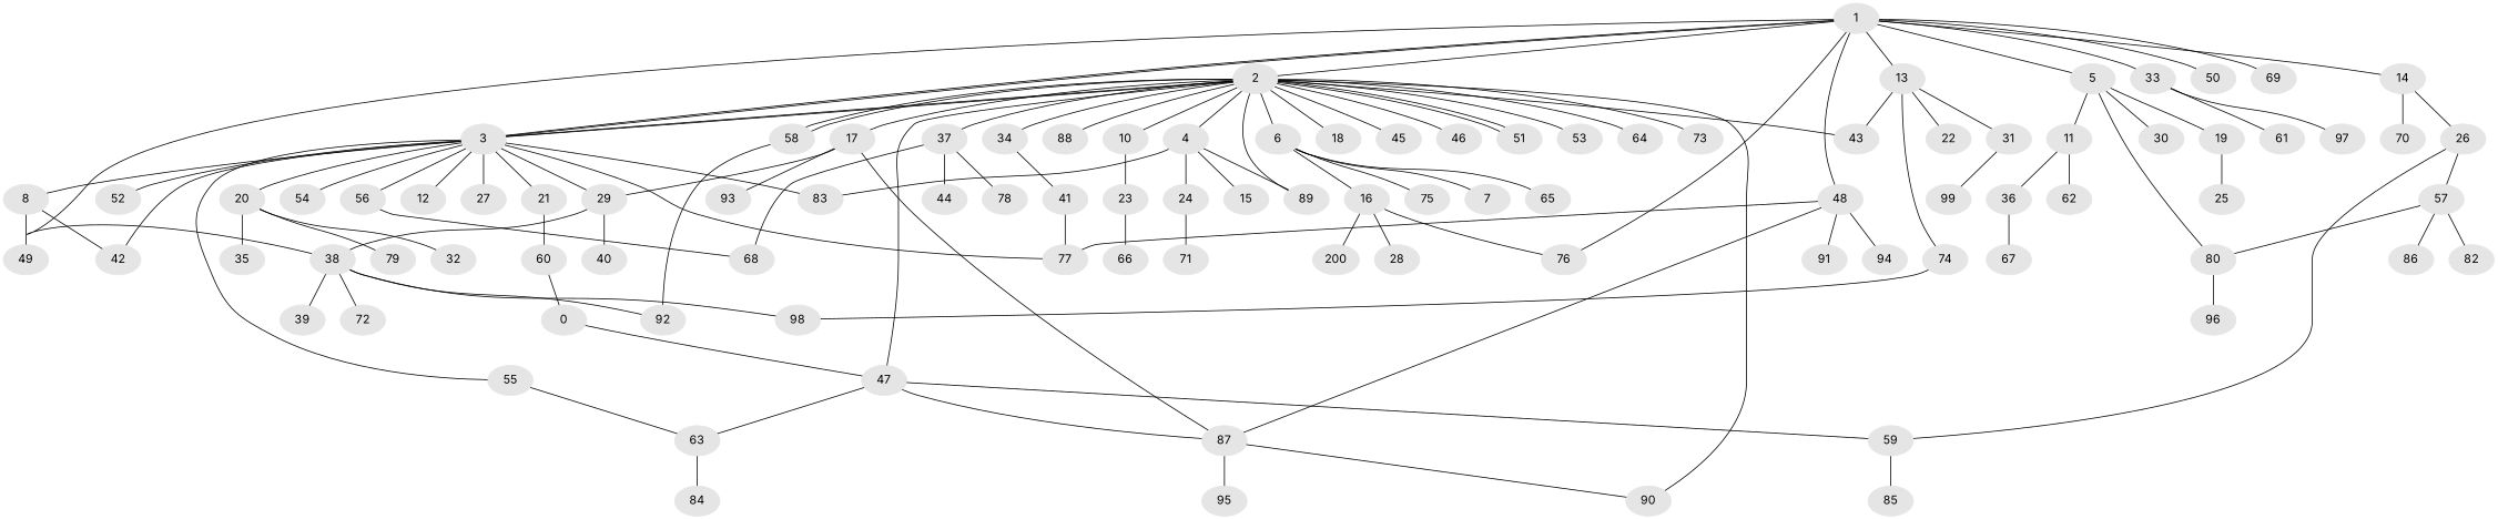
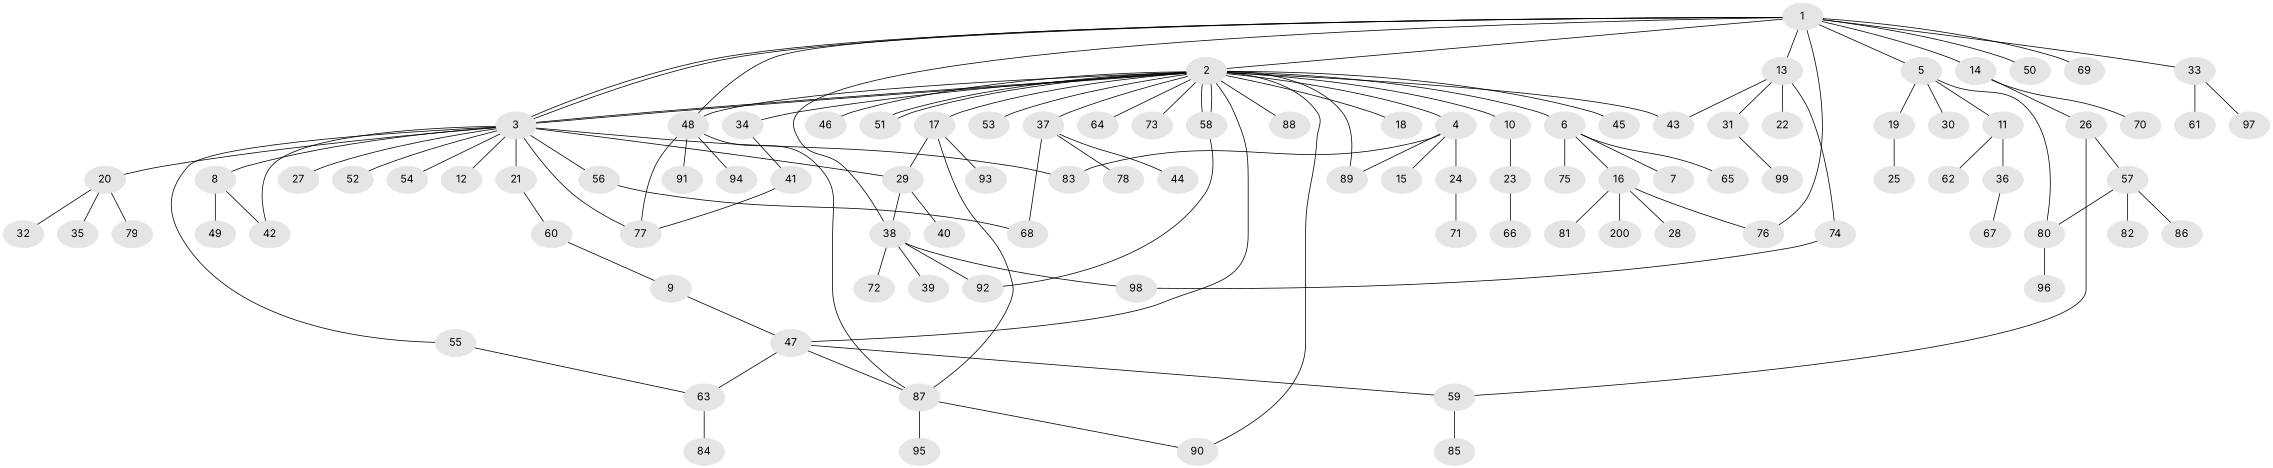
  graph {
    fontname=Inter
    node [color=gray90 fontname=Inter style=filled]
    edge [fontname=Inter]
    1
    2
    3
    5
    13
    14
    33
    38
    48
    50
    69
    76
    4
    6
    10
    17
    18
    34
    37
    43
    45
    46
    47
    51
    53
    58
    64
    73
    88
    89
    90
    8
    12
    20
    21
    27
    29
    42
    52
    54
    55
    56
    77
    83
    11
    19
    30
    80
    22
    31
    74
    26
    70
    61
    97
    39
    72
    92
    98
    87
    91
    94
    15
    24
    7
    16
    65
    75
    23
    93
    41
    44
    68
    78
    59
    63
    49
    32
    35
    79
    60
    40
    71
    36
    62
    25
    96
    28
+   81
    n90 [label=200]
-   9 [label=0]
+   9
    66
    67
    99
    57
    95
    82
    86
    85
    84
    1 -- 2
    1 -- 3
    1 -- 3
    1 -- 5
    1 -- 13
    1 -- 14
    1 -- 33
    1 -- 38
    1 -- 48
    1 -- 50
    1 -- 69
    1 -- 76
    2 -- 3
    2 -- 3
+   2 -- 48
    2 -- 4
    2 -- 6
    2 -- 10
    2 -- 17
    2 -- 18
    2 -- 34
    2 -- 37
    2 -- 43
    2 -- 45
    2 -- 46
    2 -- 47
    2 -- 51
    2 -- 51
    2 -- 53
    2 -- 58
    2 -- 58
    2 -- 64
    2 -- 73
    2 -- 88
    2 -- 89
    2 -- 90
    3 -- 8
    3 -- 12
    3 -- 20
    3 -- 21
    3 -- 27
    3 -- 29
    3 -- 42
    3 -- 52
    3 -- 54
    3 -- 55
    3 -- 56
    3 -- 77
    3 -- 83
    5 -- 11
    5 -- 19
    5 -- 30
    5 -- 80
    13 -- 43
    13 -- 22
    13 -- 31
    13 -- 74
    14 -- 26
    14 -- 70
    33 -- 61
    33 -- 97
    38 -- 39
    38 -- 72
    38 -- 92
    38 -- 98
    48 -- 77
    48 -- 87
    48 -- 91
    48 -- 94
    4 -- 89
    4 -- 83
    4 -- 15
    4 -- 24
    6 -- 7
    6 -- 16
    6 -- 65
    6 -- 75
    10 -- 23
    17 -- 29
    17 -- 87
    17 -- 93
    34 -- 41
    37 -- 44
    37 -- 68
    37 -- 78
    47 -- 87
    47 -- 59
    47 -- 63
    58 -- 92
    8 -- 42
    8 -- 49
    20 -- 32
    20 -- 35
    20 -- 79
    21 -- 60
    29 -- 38
    29 -- 40
    55 -- 63
    56 -- 68
    11 -- 36
    11 -- 62
    19 -- 25
    80 -- 96
    31 -- 99
    74 -- 98
    26 -- 59
    26 -- 57
    87 -- 90
    87 -- 95
    24 -- 71
    16 -- 76
    16 -- 28
+   16 -- 81
    16 -- n90
    23 -- 66
    41 -- 77
    59 -- 85
    63 -- 84
    60 -- 9
    36 -- 67
    9 -- 47
    57 -- 80
    57 -- 82
    57 -- 86
  }
